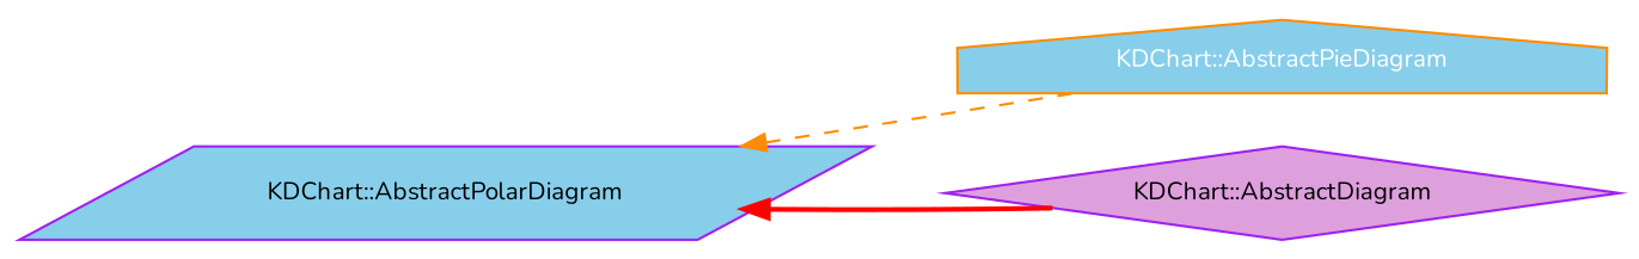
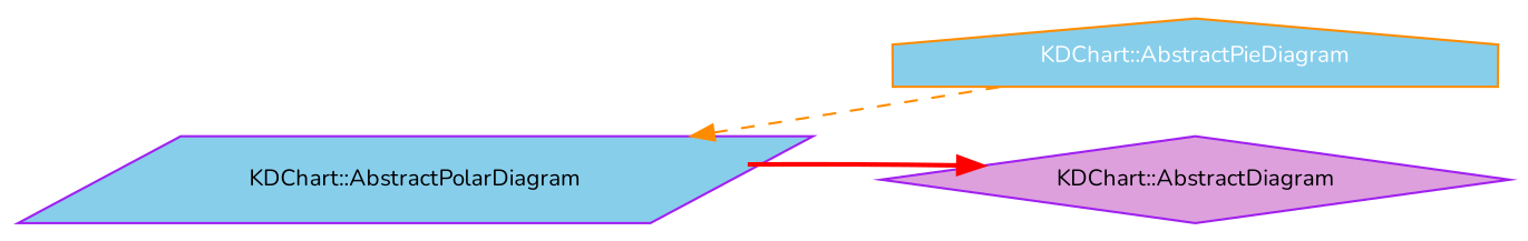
  digraph {
    rankdir=LR
    fontname=Nunito
    node [color=purple fillcolor=skyblue fontname=Nunito fontsize=10 style=filled]
    edge [dir=back fontname=Nunito fontsize=10 labelfontname=Helvetica labelfontsize=10]
    n1 [color=darkorange fontcolor=white height=0.2 label="KDChart::AbstractPieDiagram" shape=house width=0.4]
    n2 [height=0.2 label="KDChart::AbstractPolarDiagram" shape=parallelogram width=0.4]
    n3 [height=0.2 label="KDChart::AbstractDiagram" shape=diamond width=0.4 fillcolor=plum]
    n2 -> n1 [color=darkorange style=dashed]
-   n2 -> n3 [color=red style=bold]
+   n3 -> n2 [color=red style=bold]
  }
